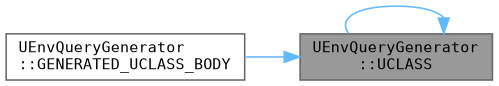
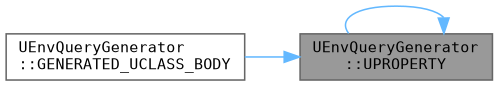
  digraph {
    rankdir=RL
    fontname="DejaVu Sans Mono"
    node [fontname="DejaVu Sans Mono" fontsize=10 shape=box style=filled]
    edge [color=steelblue1 dir=back fontname="DejaVu Sans Mono" fontsize=10 labelfontname=Helvetica labelfontsize=10 style=solid]
-   n1 [color=gray40 fillcolor=grey60 fontcolor=black height=0.2 label="UEnvQueryGenerator\l::UCLASS" width=0.4]
+   n1 [color=gray40 fillcolor=grey60 fontcolor=black height=0.2 label="UEnvQueryGenerator\l::UPROPERTY" width=0.4]
    n2 [color=grey40 fillcolor=white height=0.2 label="UEnvQueryGenerator\l::GENERATED_UCLASS_BODY" width=0.4]
    n1 -> n1
    n1 -> n2
  }
